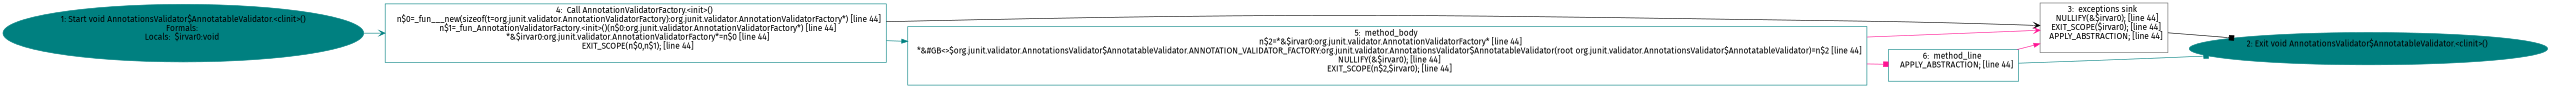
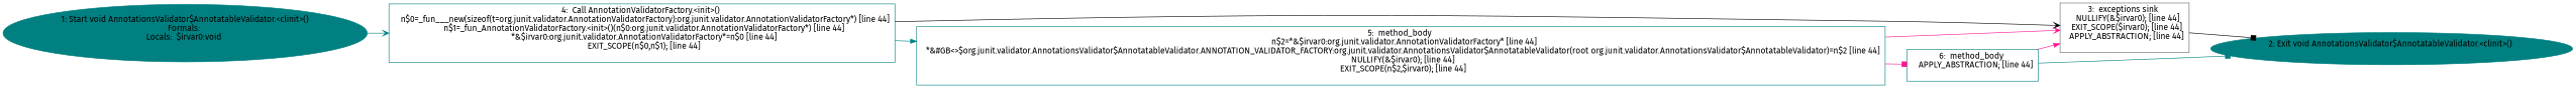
  digraph {
    rankdir=LR
    fontname="Fira Sans"
    node [color=teal fontname="Fira Sans" shape=box]
    edge [color=teal arrowhead=vee fontname="Fira Sans"]
    n1 [label="1: Start void AnnotationsValidator$AnnotatableValidator.<clinit>()\nFormals: \nLocals:  $irvar0:void \n  " style=filled shape=""]
    n2 [label="4:  Call AnnotationValidatorFactory.<init>() \n   n$0=_fun___new(sizeof(t=org.junit.validator.AnnotationValidatorFactory):org.junit.validator.AnnotationValidatorFactory*) [line 44]\n  n$1=_fun_AnnotationValidatorFactory.<init>()(n$0:org.junit.validator.AnnotationValidatorFactory*) [line 44]\n  *&$irvar0:org.junit.validator.AnnotationValidatorFactory*=n$0 [line 44]\n  EXIT_SCOPE(n$0,n$1); [line 44]\n "]
    n3 [label="3:  exceptions sink \n   NULLIFY(&$irvar0); [line 44]\n  EXIT_SCOPE($irvar0); [line 44]\n  APPLY_ABSTRACTION; [line 44]\n " color=gray40]
    n4 [label="5:  method_body \n   n$2=*&$irvar0:org.junit.validator.AnnotationValidatorFactory* [line 44]\n  *&#GB<>$org.junit.validator.AnnotationsValidator$AnnotatableValidator.ANNOTATION_VALIDATOR_FACTORY:org.junit.validator.AnnotationsValidator$AnnotatableValidator(root org.junit.validator.AnnotationsValidator$AnnotatableValidator)=n$2 [line 44]\n  NULLIFY(&$irvar0); [line 44]\n  EXIT_SCOPE(n$2,$irvar0); [line 44]\n "]
    n5 [label="2: Exit void AnnotationsValidator$AnnotatableValidator.<clinit>() \n  " style=filled shape=""]
-   n6 [label="6:  method_line \n   APPLY_ABSTRACTION; [line 44]\n "]
+   n6 [label="6:  method_body \n   APPLY_ABSTRACTION; [line 44]\n "]
    n1 -> n2
    n2 -> n3 [color=black]
    n2 -> n4 [arrowhead=normal]
    n3 -> n5 [color=black arrowhead=box]
    n4 -> n3 [color=deeppink]
    n4 -> n6 [color=deeppink arrowhead=box]
    n6 -> n3 [color=deeppink arrowhead=normal]
    n6 -> n5 [arrowhead=box]
  }
